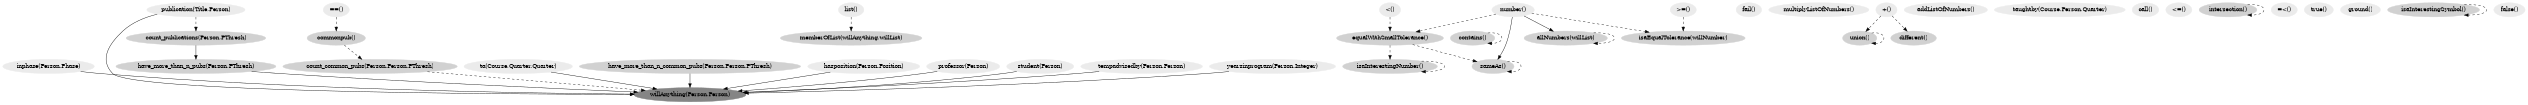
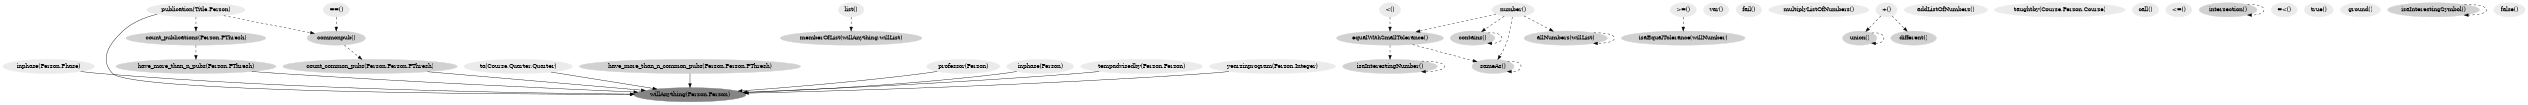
  digraph {
    node [color=gray92 style=filled]
    edge [style=dashed]
    n1 [label="inphase(Person,Phase)"]
    n2 [color=gray52 label="willAnything(Person,Person)"]
    n3 [color=gray82 label="memberOfList(willAnything,willList)"]
    n4 [label="list()"]
    n5 [label="number()"]
    n6 [color=gray82 label="equalWithSmallTolerance()"]
    n7 [color=gray82 label="isaEqualTolerance(willNumber)"]
    n8 [color=gray82 label="allNumbers(willList)"]
    n9 [color=gray82 label="sameAs()"]
    n10 [color=gray82 label="isaInterestingNumber()"]
+   n11 [label="var()"]
    n12 [color=gray82 label="count_publications(Person,PThresh)"]
    n13 [color=gray82 label="have_more_than_n_pubs(Person,PThresh)"]
    n14 [label="publication(Title,Person)"]
    n15 [color=gray82 label="commonpub()"]
    n16 [color=gray82 label="count_common_pubs(Person,Person,PThresh)"]
    n17 [label="<()"]
    n18 [label="fail()"]
    n19 [color=gray82 label="contains()"]
    n20 [label="multiplyListOfNumbers()"]
    n21 [label="\==()"]
    n22 [label="\+()"]
    n23 [color=gray82 label="union()"]
    n24 [color=gray82 label="different()"]
    n25 [label=">=()"]
    n26 [label="ta(Course,Quarter,Quarter)"]
    n27 [color=gray82 label="have_more_than_n_common_pubs(Person,Person,PThresh)"]
-   n28 [label="hasposition(Person,Position)"]
    n29 [label="professor(Person)"]
-   n30 [label="student(Person)"]
+   n30 [label="inphase(Person)"]
    n31 [label="tempadvisedby(Person,Person)"]
    n32 [label="yearsinprogram(Person,Integer)"]
    n33 [label="addListOfNumbers()"]
-   n34 [label="taughtby(Course,Person,Quarter)"]
+   n34 [label="taughtby(Course,Person,Course)"]
    n35 [label="call()"]
    n36 [label="<=()"]
    n37 [color=gray82 label="intersection()"]
    n38 [label="=<()"]
    n39 [label="true()"]
    n40 [label="ground()"]
    n41 [color=gray82 label="isaInterestingSymbol()"]
    n42 [label="false()"]
    n1 -> n2 [style=solid]
    n4 -> n3
    n5 -> n6
-   n5 -> n7
-   n5 -> n8 [style=solid]
-   n5 -> n9 [style=solid]
+   n5 -> n19
+   n5 -> n8
+   n5 -> n9
    n6 -> n9
    n6 -> n10
    n8 -> n8
    n9 -> n9
    n10 -> n10
-   n12 -> n13 [style=solid]
+   n12 -> n13
    n13 -> n2 [style=solid]
    n14 -> n2 [style=solid]
    n14 -> n12
+   n14 -> n15
    n15 -> n16
-   n16 -> n2
+   n16 -> n2 [style=solid]
    n17 -> n6
    n19 -> n19
    n21 -> n15
    n22 -> n23
    n22 -> n24
    n23 -> n23
    n25 -> n7
    n26 -> n2 [style=solid]
    n27 -> n2 [style=solid]
-   n28 -> n2 [style=solid]
    n29 -> n2 [style=solid]
    n30 -> n2 [style=solid]
    n31 -> n2 [style=solid]
    n32 -> n2 [style=solid]
    n37 -> n37
    n41 -> n41
  }
